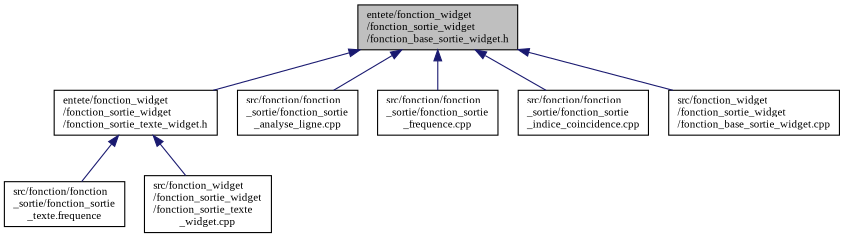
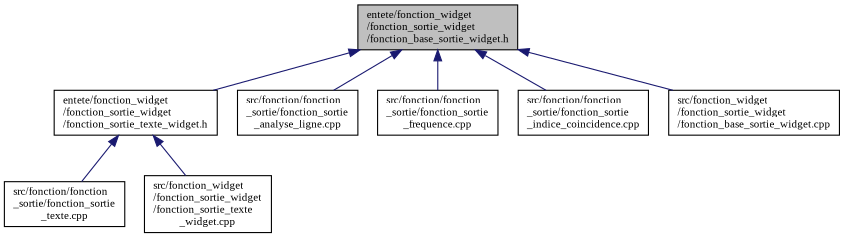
  digraph {
    fontname="Liberation Serif"
    node [color=black fillcolor=white fontname="Liberation Serif" fontsize=10 shape=record style=filled]
    edge [color=midnightblue dir=back fontname="Liberation Serif" fontsize=10 labelfontname=Helvetica labelfontsize=10 style=solid]
    n1 [fillcolor=grey75 fontcolor=black height=0.2 label="entete/fonction_widget\l/fonction_sortie_widget\l/fonction_base_sortie_widget.h" width=0.4]
    n2 [height=0.2 label="entete/fonction_widget\l/fonction_sortie_widget\l/fonction_sortie_texte_widget.h" width=0.4]
    n3 [height=0.2 label="src/fonction/fonction\l_sortie/fonction_sortie\l_analyse_ligne.cpp" width=0.4]
    n4 [height=0.2 label="src/fonction/fonction\l_sortie/fonction_sortie\l_frequence.cpp" width=0.4]
    n5 [height=0.2 label="src/fonction/fonction\l_sortie/fonction_sortie\l_indice_coincidence.cpp" width=0.4]
    n6 [height=0.2 label="src/fonction_widget\l/fonction_sortie_widget\l/fonction_base_sortie_widget.cpp" width=0.4]
-   n7 [height=0.2 label="src/fonction/fonction\l_sortie/fonction_sortie\l_texte.frequence" width=0.4]
+   n7 [height=0.2 label="src/fonction/fonction\l_sortie/fonction_sortie\l_texte.cpp" width=0.4]
    n8 [height=0.2 label="src/fonction_widget\l/fonction_sortie_widget\l/fonction_sortie_texte\l_widget.cpp" width=0.4]
    n1 -> n2
    n1 -> n3
    n1 -> n4
    n1 -> n5
    n1 -> n6
    n2 -> n7
    n2 -> n8
  }
